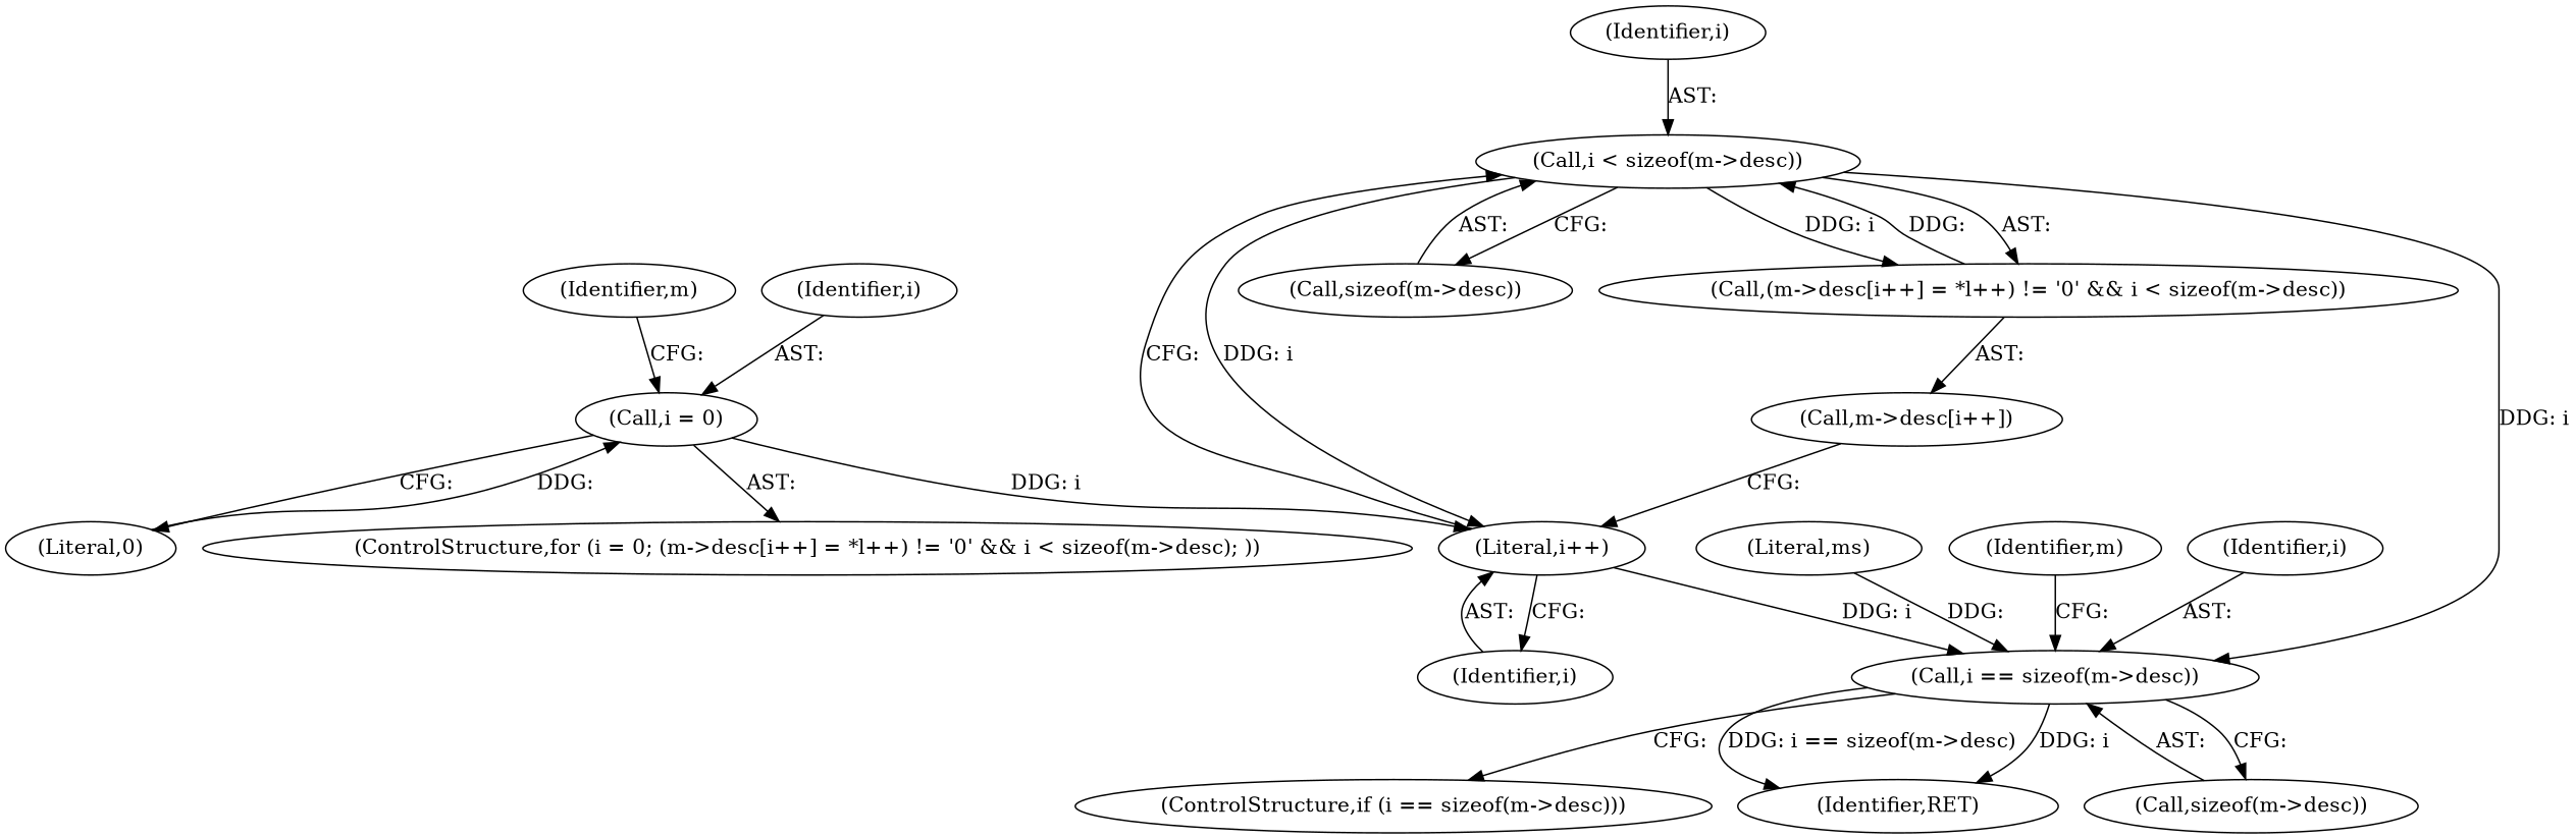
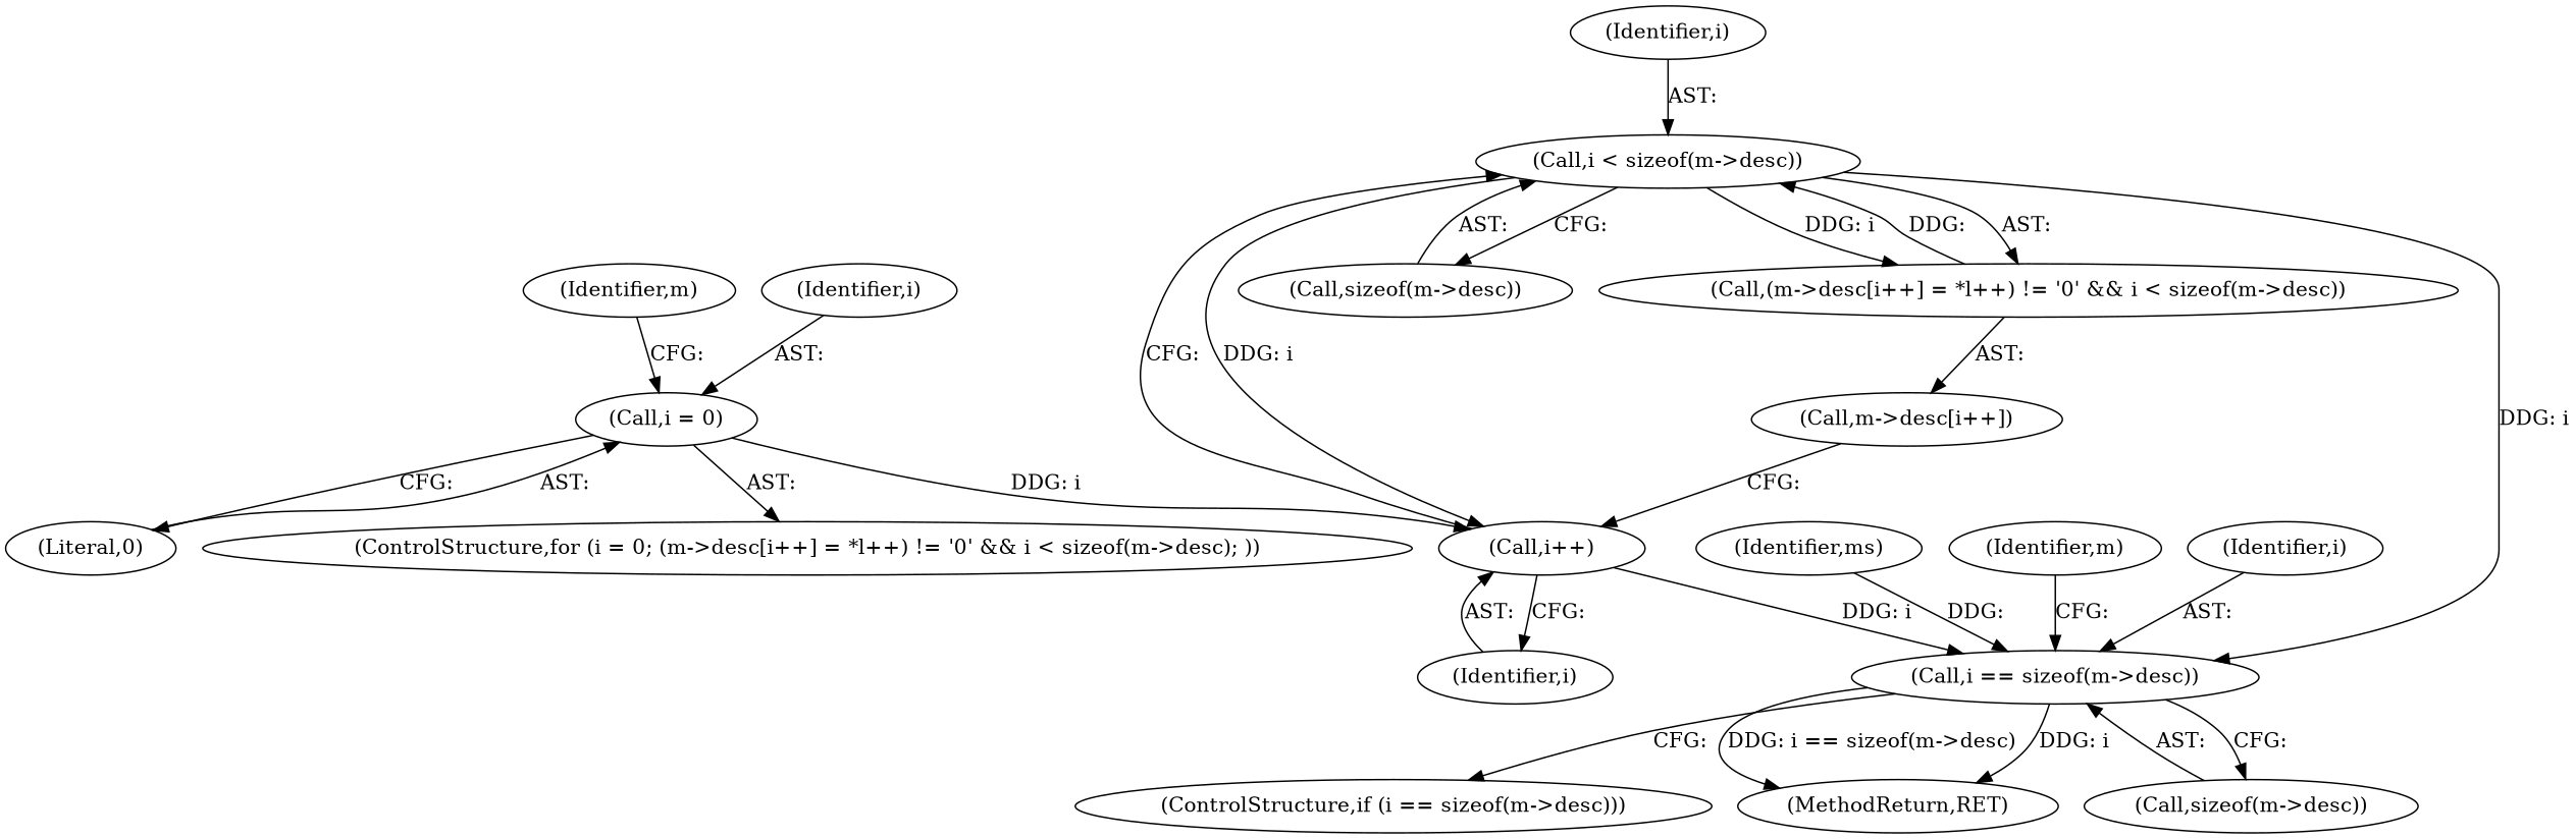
  digraph {
    n1 [label="(Call,i == sizeof(m->desc))"]
    n2 [label="(ControlStructure,if (i == sizeof(m->desc)))"]
-   n3 [label="(Identifier,RET)"]
+   n3 [label="(MethodReturn,RET)"]
    n4 [label="(Call,sizeof(m->desc))"]
    n5 [label="(Call,i < sizeof(m->desc))"]
-   n6 [label="(Literal,i++)"]
+   n6 [label="(Call,i++)"]
    n7 [label="(Call,sizeof(m->desc))"]
    n8 [label="(Call,(m->desc[i++] = *l++) != '\0' && i < sizeof(m->desc))"]
    n9 [label="(Identifier,i)"]
    n10 [label="(Call,m->desc[i++])"]
    n11 [label="(Call,i = 0)"]
    n12 [label="(Literal,0)"]
    n13 [label="(ControlStructure,for (i = 0; (m->desc[i++] = *l++) != '\0' && i < sizeof(m->desc); ))"]
    n14 [label="(Identifier,m)"]
    n15 [label="(Identifier,i)"]
-   n16 [label="(Literal,ms)"]
+   n16 [label="(Identifier,ms)"]
    n17 [label="(Identifier,m)"]
    n18 [label="(Identifier,i)"]
    n19 [label="(Identifier,i)"]
    n1 -> n2 [label="CFG: "]
    n1 -> n3 [label="DDG: i"]
    n1 -> n3 [label="DDG: i == sizeof(m->desc)"]
    n1 -> n4 [label="CFG: "]
    n4 -> n1 [label="AST: "]
    n5 -> n1 [label="DDG: i"]
    n5 -> n6 [label="DDG: i"]
    n5 -> n7 [label="CFG: "]
    n5 -> n8 [label="AST: "]
    n5 -> n8 [label="DDG: i"]
    n6 -> n1 [label="DDG: i"]
    n6 -> n5 [label="CFG: "]
    n6 -> n9 [label="CFG: "]
    n7 -> n5 [label="AST: "]
    n8 -> n5 [label="DDG: "]
    n8 -> n10 [label="AST: "]
    n9 -> n6 [label="AST: "]
    n10 -> n6 [label="CFG: "]
    n11 -> n6 [label="DDG: i"]
    n11 -> n12 [label="CFG: "]
    n11 -> n13 [label="AST: "]
-   n12 -> n11 [label="DDG: "]
+   n12 -> n11 [label="AST: "]
    n14 -> n11 [label="CFG: "]
    n15 -> n11 [label="AST: "]
    n16 -> n1 [label="DDG: "]
    n17 -> n1 [label="CFG: "]
    n18 -> n1 [label="AST: "]
    n19 -> n5 [label="AST: "]
  }
